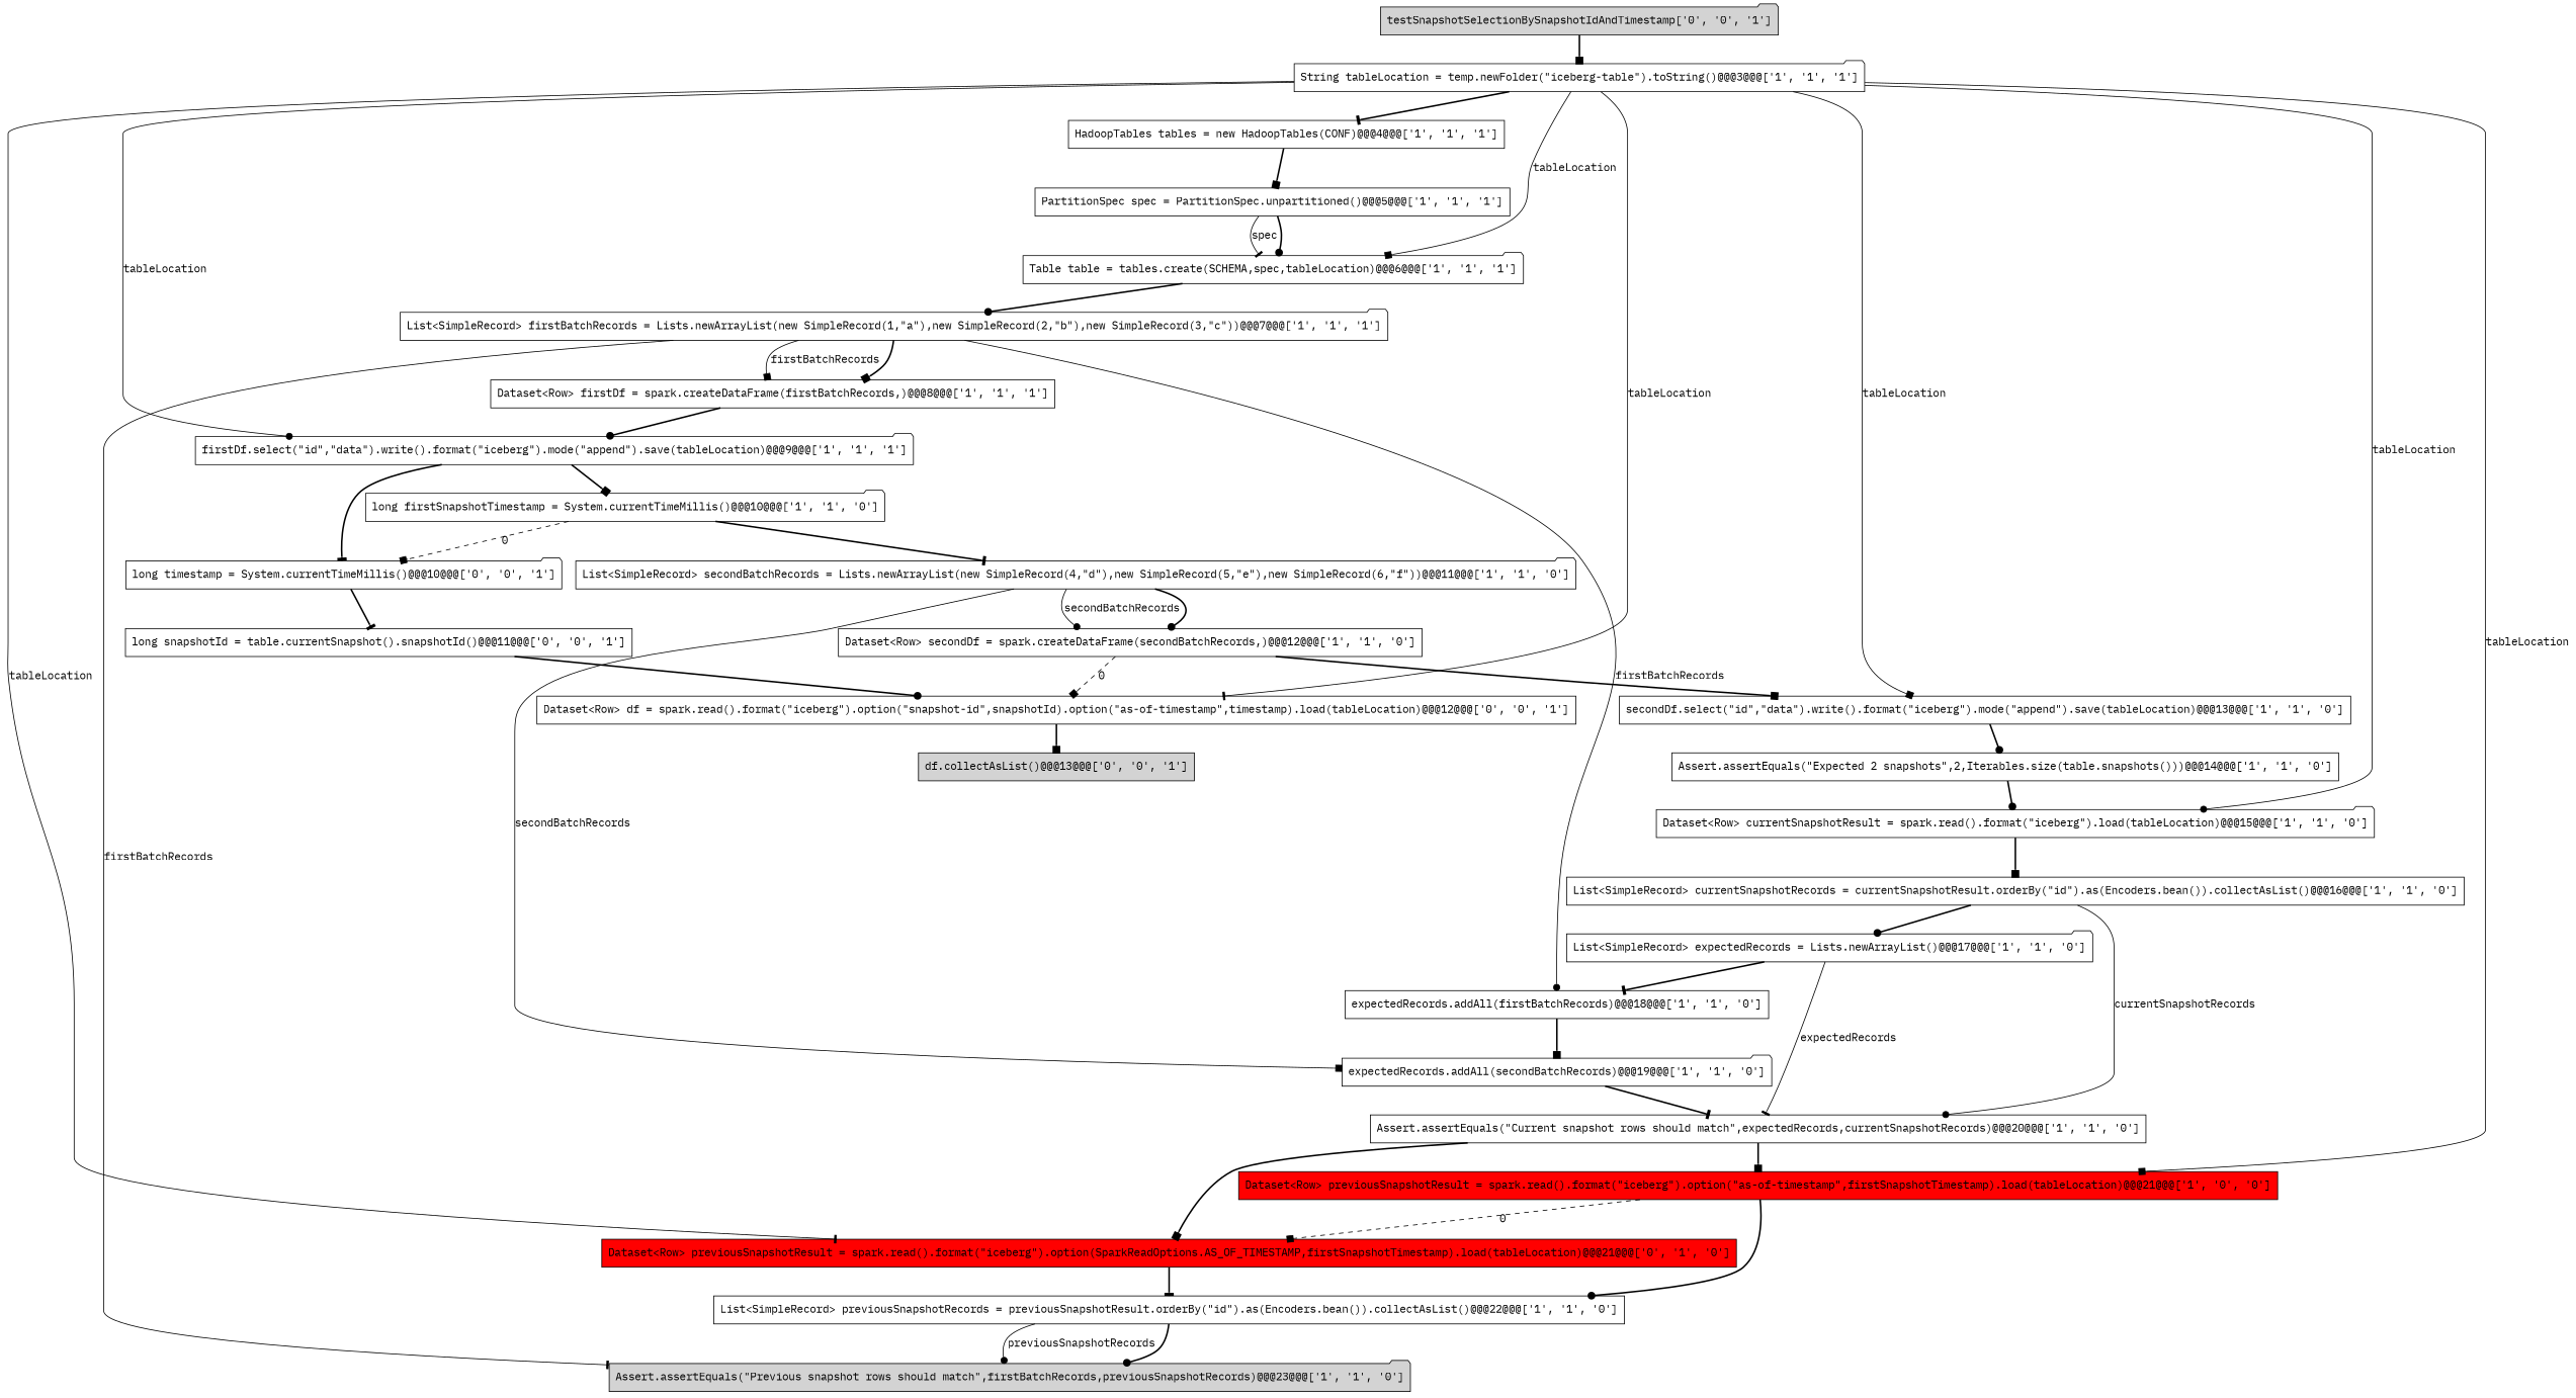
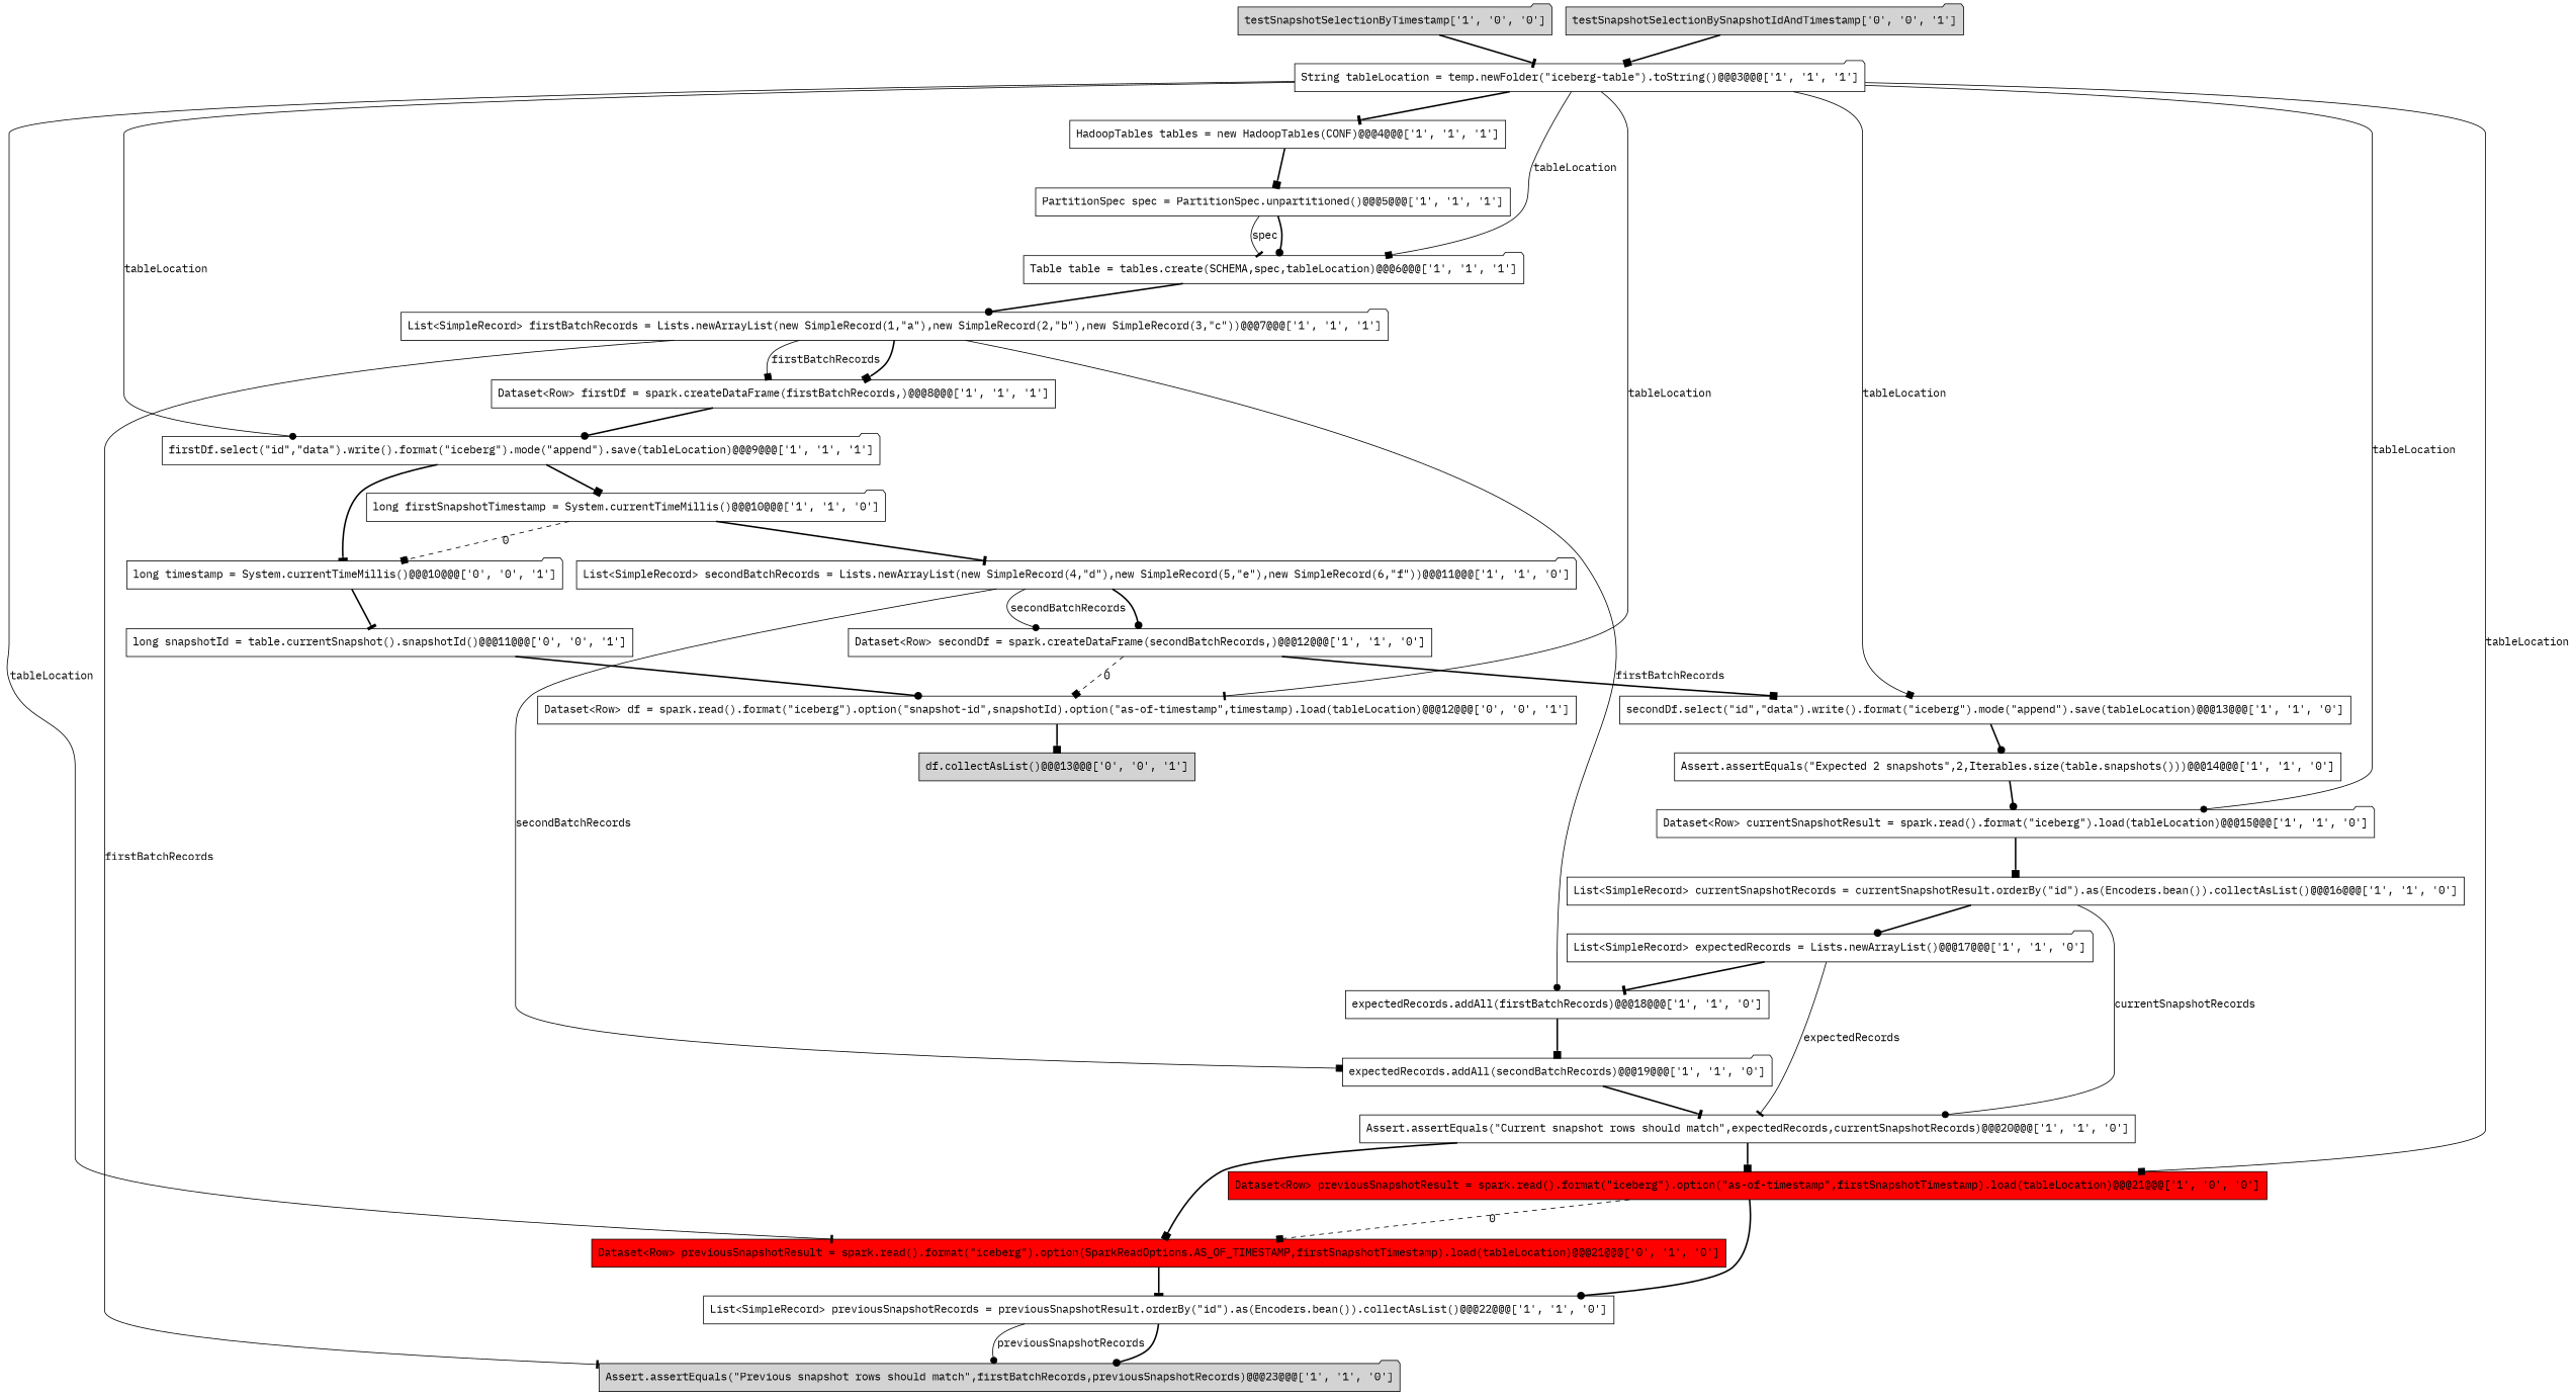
  digraph {
    fontname="IBM Plex Mono"
    node [fillcolor=white fontname="IBM Plex Mono" shape=box style=filled]
    edge [arrowhead=box fontname="IBM Plex Mono" style=bold]
    n1 [label="Dataset<Row> firstDf = spark.createDataFrame(firstBatchRecords,)@@@8@@@['1', '1', '1']"]
    n2 [label="firstDf.select(\"id\",\"data\").write().format(\"iceberg\").mode(\"append\").save(tableLocation)@@@9@@@['1', '1', '1']" shape=folder]
    n3 [label="long timestamp = System.currentTimeMillis()@@@10@@@['0', '0', '1']" shape=folder]
    n4 [label="long firstSnapshotTimestamp = System.currentTimeMillis()@@@10@@@['1', '1', '0']" shape=folder]
    n5 [label="Dataset<Row> currentSnapshotResult = spark.read().format(\"iceberg\").load(tableLocation)@@@15@@@['1', '1', '0']" shape=folder]
    n6 [label="List<SimpleRecord> currentSnapshotRecords = currentSnapshotResult.orderBy(\"id\").as(Encoders.bean()).collectAsList()@@@16@@@['1', '1', '0']"]
    n7 [label="List<SimpleRecord> expectedRecords = Lists.newArrayList()@@@17@@@['1', '1', '0']" shape=folder]
    n8 [label="Assert.assertEquals(\"Current snapshot rows should match\",expectedRecords,currentSnapshotRecords)@@@20@@@['1', '1', '0']"]
    n9 [label="long snapshotId = table.currentSnapshot().snapshotId()@@@11@@@['0', '0', '1']"]
    n10 [label="Dataset<Row> df = spark.read().format(\"iceberg\").option(\"snapshot-id\",snapshotId).option(\"as-of-timestamp\",timestamp).load(tableLocation)@@@12@@@['0', '0', '1']"]
    n11 [fillcolor=lightgray label="df.collectAsList()@@@13@@@['0', '0', '1']"]
    n12 [label="HadoopTables tables = new HadoopTables(CONF)@@@4@@@['1', '1', '1']"]
    n13 [label="PartitionSpec spec = PartitionSpec.unpartitioned()@@@5@@@['1', '1', '1']"]
    n14 [label="Table table = tables.create(SCHEMA,spec,tableLocation)@@@6@@@['1', '1', '1']" shape=folder]
    n15 [label="List<SimpleRecord> secondBatchRecords = Lists.newArrayList(new SimpleRecord(4,\"d\"),new SimpleRecord(5,\"e\"),new SimpleRecord(6,\"f\"))@@@11@@@['1', '1', '0']" shape=folder]
    n16 [label="List<SimpleRecord> firstBatchRecords = Lists.newArrayList(new SimpleRecord(1,\"a\"),new SimpleRecord(2,\"b\"),new SimpleRecord(3,\"c\"))@@@7@@@['1', '1', '1']" shape=folder]
    n17 [label="expectedRecords.addAll(secondBatchRecords)@@@19@@@['1', '1', '0']" shape=folder]
    n18 [label="Dataset<Row> secondDf = spark.createDataFrame(secondBatchRecords,)@@@12@@@['1', '1', '0']"]
    n19 [label="Assert.assertEquals(\"Expected 2 snapshots\",2,Iterables.size(table.snapshots()))@@@14@@@['1', '1', '0']"]
    n20 [fillcolor=red label="Dataset<Row> previousSnapshotResult = spark.read().format(\"iceberg\").option(\"as-of-timestamp\",firstSnapshotTimestamp).load(tableLocation)@@@21@@@['1', '0', '0']"]
    n21 [label="List<SimpleRecord> previousSnapshotRecords = previousSnapshotResult.orderBy(\"id\").as(Encoders.bean()).collectAsList()@@@22@@@['1', '1', '0']"]
    n22 [fillcolor=red label="Dataset<Row> previousSnapshotResult = spark.read().format(\"iceberg\").option(SparkReadOptions.AS_OF_TIMESTAMP,firstSnapshotTimestamp).load(tableLocation)@@@21@@@['0', '1', '0']"]
    n23 [fillcolor=lightgray label="Assert.assertEquals(\"Previous snapshot rows should match\",firstBatchRecords,previousSnapshotRecords)@@@23@@@['1', '1', '0']" shape=folder]
    n24 [label="expectedRecords.addAll(firstBatchRecords)@@@18@@@['1', '1', '0']"]
+   n25 [fillcolor=lightgray label="testSnapshotSelectionByTimestamp['1', '0', '0']" shape=folder]
    n26 [label="String tableLocation = temp.newFolder(\"iceberg-table\").toString()@@@3@@@['1', '1', '1']" shape=folder]
    n27 [label="secondDf.select(\"id\",\"data\").write().format(\"iceberg\").mode(\"append\").save(tableLocation)@@@13@@@['1', '1', '0']"]
    n28 [fillcolor=lightgray label="testSnapshotSelectionBySnapshotIdAndTimestamp['0', '0', '1']" shape=folder]
    n1 -> n2 [arrowhead=dot]
    n2 -> n3 [arrowhead=tee]
    n2 -> n4
    n3 -> n9 [arrowhead=tee]
    n4 -> n3 [label=0 style=dashed]
    n4 -> n15 [arrowhead=tee]
    n5 -> n6
    n6 -> n7 [arrowhead=dot]
    n6 -> n8 [arrowhead=dot label=currentSnapshotRecords style=solid]
    n7 -> n8 [arrowhead=tee label=expectedRecords style=solid]
    n7 -> n24 [arrowhead=tee]
    n8 -> n20
    n8 -> n22
    n9 -> n10 [arrowhead=dot]
    n10 -> n11
    n12 -> n13
    n13 -> n14 [arrowhead=dot]
    n13 -> n14 [arrowhead=tee label=spec style=solid]
    n14 -> n16 [arrowhead=dot]
    n15 -> n17 [label=secondBatchRecords style=solid]
    n15 -> n18 [arrowhead=dot]
    n15 -> n18 [arrowhead=dot label=secondBatchRecords style=solid]
    n16 -> n1
    n16 -> n1 [label=firstBatchRecords style=solid]
    n16 -> n23 [arrowhead=tee label=firstBatchRecords style=solid]
    n16 -> n24 [arrowhead=dot label=firstBatchRecords style=solid]
    n17 -> n8 [arrowhead=tee]
    n18 -> n10 [label=0 style=dashed]
    n18 -> n27
    n19 -> n5 [arrowhead=dot]
    n20 -> n21 [arrowhead=dot]
    n20 -> n22 [label=0 style=dashed]
    n21 -> n23 [arrowhead=dot]
    n21 -> n23 [arrowhead=dot label=previousSnapshotRecords style=solid]
    n22 -> n21 [arrowhead=tee]
    n24 -> n17
+   n25 -> n26 [arrowhead=tee]
    n26 -> n2 [arrowhead=dot label=tableLocation style=solid]
    n26 -> n5 [arrowhead=dot label=tableLocation style=solid]
    n26 -> n10 [arrowhead=tee label=tableLocation style=solid]
    n26 -> n12 [arrowhead=tee]
    n26 -> n14 [label=tableLocation style=solid]
    n26 -> n20 [label=tableLocation style=solid]
    n26 -> n22 [arrowhead=tee label=tableLocation style=solid]
    n26 -> n27 [label=tableLocation style=solid]
    n27 -> n19 [arrowhead=dot]
    n28 -> n26
  }
